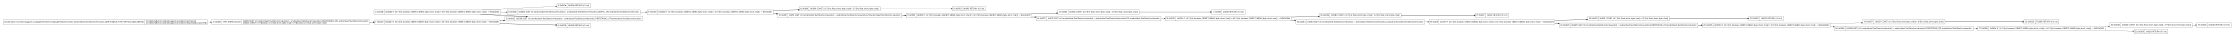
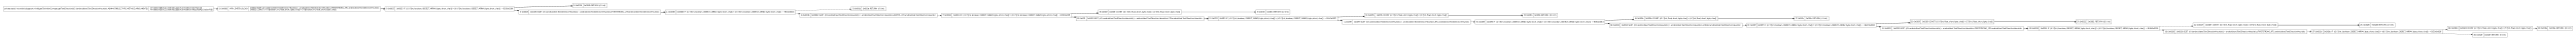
  digraph {
    fontname=Montserrat
    rankdir=LR
    node [fontname=Montserrat shape=record]
    edge [fontname=Montserrat style=bold]
    n1 [label="{0\:\ 0x0000|MTH_ENTER_BLOCK\l|0x0000: SGET  (r0 I:android.text.TextDirectionHeuristic) =  android.text.TextDirectionHeuristics.FIRSTSTRONG_RTL android.text.TextDirectionHeuristic \l0x0002: CONST  (r1 I:?[boolean, int, float, short, byte, char]) = (1 ?[boolean, int, float, short, byte, char]) \l}"]
    n2 [label="{1\:\ 0x0003|0x0003: IF  (r2 I:?[int, boolean, OBJECT, ARRAY, byte, short, char]) != (r0 I:?[int, boolean, OBJECT, ARRAY, byte, short, char])  \-\> B:3:0x0006 \l}"]
    n3 [label="{2\:\ 0x0005|0x0005: RETURN  (r1 I:int) \l}"]
    n4 [label="{3\:\ 0x0006|0x0006: SGET  (r0 I:android.text.TextDirectionHeuristic) =  android.text.TextDirectionHeuristics.FIRSTSTRONG_LTR android.text.TextDirectionHeuristic \l}"]
    n5 [label="{4\:\ 0x0008|0x0008: IF  (r2 I:?[int, boolean, OBJECT, ARRAY, byte, short, char]) != (r0 I:?[int, boolean, OBJECT, ARRAY, byte, short, char])  \-\> B:6:0x000b \l}"]
    n6 [label="{5\:\ 0x000a|0x000a: RETURN  (r1 I:int) \l}"]
    n7 [label="{6\:\ 0x000b|0x000b: SGET  (r0 I:android.text.TextDirectionHeuristic) =  android.text.TextDirectionHeuristics.ANYRTL_LTR android.text.TextDirectionHeuristic \l}"]
    n8 [label="{7\:\ 0x000d|0x000d: IF  (r2 I:?[int, boolean, OBJECT, ARRAY, byte, short, char]) != (r0 I:?[int, boolean, OBJECT, ARRAY, byte, short, char])  \-\> B:10:0x0011 \l}"]
    n9 [label="{8\:\ 0x000f|0x000f: CONST  (r2 I:?[int, float, short, byte, char]) = (2 ?[int, float, short, byte, char]) \l}"]
    n10 [label="{10\:\ 0x0011|0x0011: SGET  (r0 I:android.text.TextDirectionHeuristic) =  android.text.TextDirectionHeuristics.LTR android.text.TextDirectionHeuristic \l}"]
    n11 [label="{9\:\ 0x0010|0x0010: RETURN  (r2 I:int) \l}"]
    n12 [label="{11\:\ 0x0013|0x0013: IF  (r2 I:?[int, boolean, OBJECT, ARRAY, byte, short, char]) != (r0 I:?[int, boolean, OBJECT, ARRAY, byte, short, char])  \-\> B:14:0x0017 \l}"]
    n13 [label="{12\:\ 0x0015|0x0015: CONST  (r2 I:?[int, float, short, byte, char]) = (3 ?[int, float, short, byte, char]) \l}"]
    n14 [label="{14\:\ 0x0017|0x0017: SGET  (r0 I:android.text.TextDirectionHeuristic) =  android.text.TextDirectionHeuristics.RTL android.text.TextDirectionHeuristic \l}"]
    n15 [label="{13\:\ 0x0016|0x0016: RETURN  (r2 I:int) \l}"]
    n16 [label="{15\:\ 0x0019|0x0019: IF  (r2 I:?[int, boolean, OBJECT, ARRAY, byte, short, char]) != (r0 I:?[int, boolean, OBJECT, ARRAY, byte, short, char])  \-\> B:18:0x001d \l}"]
    n17 [label="{16\:\ 0x001b|0x001b: CONST  (r2 I:?[int, float, short, byte, char]) = (4 ?[int, float, short, byte, char]) \l}"]
    n18 [label="{18\:\ 0x001d|0x001d: SGET  (r0 I:android.text.TextDirectionHeuristic) =  android.text.TextDirectionHeuristics.LOCALE android.text.TextDirectionHeuristic \l}"]
    n19 [label="{17\:\ 0x001c|0x001c: RETURN  (r1 I:int) \l}"]
    n20 [label="{19\:\ 0x001f|0x001f: IF  (r2 I:?[int, boolean, OBJECT, ARRAY, byte, short, char]) != (r0 I:?[int, boolean, OBJECT, ARRAY, byte, short, char])  \-\> B:22:0x0023 \l}"]
    n21 [label="{20\:\ 0x0021|0x0021: CONST  (r2 I:?[int, float, short, byte, char]) = (5 ?[int, float, short, byte, char]) \l}"]
    n22 [label="{22\:\ 0x0023|0x0023: SGET  (r0 I:android.text.TextDirectionHeuristic) =  android.text.TextDirectionHeuristics.FIRSTSTRONG_LTR android.text.TextDirectionHeuristic \l}"]
    n23 [label="{21\:\ 0x0022|0x0022: RETURN  (r2 I:int) \l}"]
    n24 [label="{23\:\ 0x0025|0x0025: IF  (r2 I:?[int, boolean, OBJECT, ARRAY, byte, short, char]) != (r0 I:?[int, boolean, OBJECT, ARRAY, byte, short, char])  \-\> B:26:0x0029 \l}"]
    n25 [label="{24\:\ 0x0027|0x0027: CONST  (r2 I:?[int, float, short, byte, char]) = (6 ?[int, float, short, byte, char]) \l}"]
    n26 [label="{26\:\ 0x0029|0x0029: SGET  (r0 I:android.text.TextDirectionHeuristic) =  android.text.TextDirectionHeuristics.FIRSTSTRONG_RTL android.text.TextDirectionHeuristic \l}"]
    n27 [label="{25\:\ 0x0028|7x0028: RETURN  (r2 I:int) \l}"]
    n28 [label="{27\:\ 0x002b|0x002b: IF  (r2 I:?[int, boolean, OBJECT, ARRAY, byte, short, char]) != (r0 I:?[int, boolean, OBJECT, ARRAY, byte, short, char])  \-\> B:30:0x002f \l}"]
    n29 [label="{28\:\ 0x002d|0x002d: CONST  (r2 I:?[int, float, short, byte, char]) = (7 ?[int, float, short, byte, char]) \l}"]
    n30 [label="{30\:\ 0x002f|0x002f: RETURN  (r1 I:int) \l}"]
    n31 [label="{29\:\ 0x002e|0x002e: RETURN  (r2 I:int) \l}"]
    n32 [label="{private static int android.support.v4.widget.TextViewCompat.getTextDirection((r2 I:android.text.TextDirectionHeuristic A[IMMUTABLE_TYPE, METHOD_ARGUMENT]))  | Annotation[BUILD, android.support.annotation.NonNull, \{\}]\lAnnotation[BUILD, android.support.annotation.RequiresApi, \{value=18\}]\l}"]
    n1 -> n2
    n2 -> n3
    n2 -> n4
-   n5 -> n4
+   n4 -> n5
    n5 -> n6 [style=solid]
    n5 -> n7 [style=solid]
    n7 -> n8 [style=solid]
    n8 -> n9
    n8 -> n10
    n9 -> n11 [style=solid]
    n10 -> n12
    n12 -> n13
    n12 -> n14
    n13 -> n15
    n14 -> n16 [style=solid]
    n16 -> n17
    n16 -> n18
    n17 -> n19
    n18 -> n20 [style=solid]
    n20 -> n21
    n20 -> n22
    n21 -> n23
    n22 -> n24
    n24 -> n25 [style=solid]
    n24 -> n26 [style=solid]
    n25 -> n27
    n26 -> n28 [style=solid]
    n28 -> n29 [style=solid]
    n28 -> n30 [style=solid]
    n29 -> n31 [style=solid]
    n32 -> n1 [style=solid]
  }
